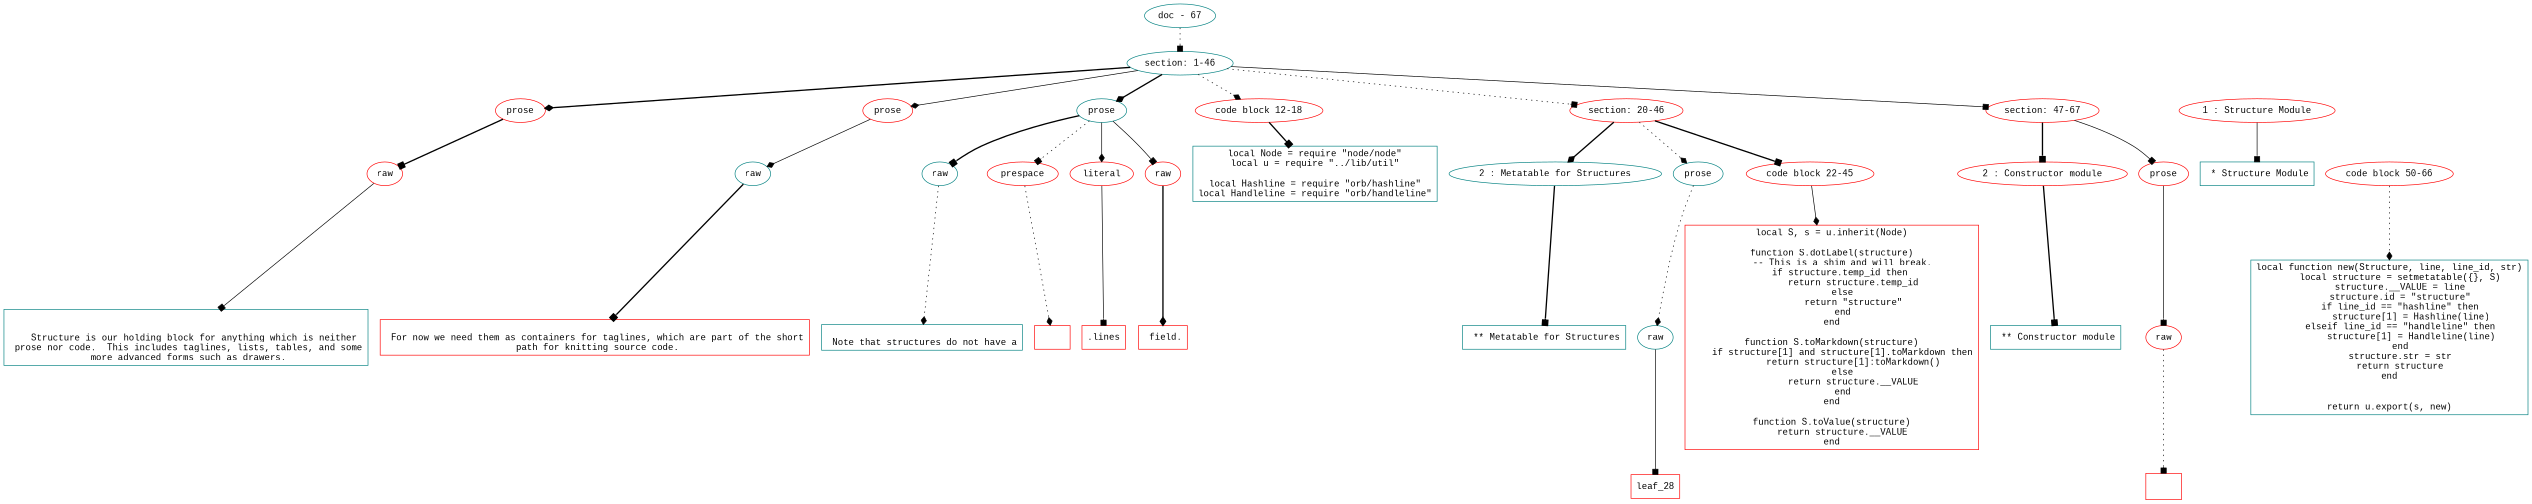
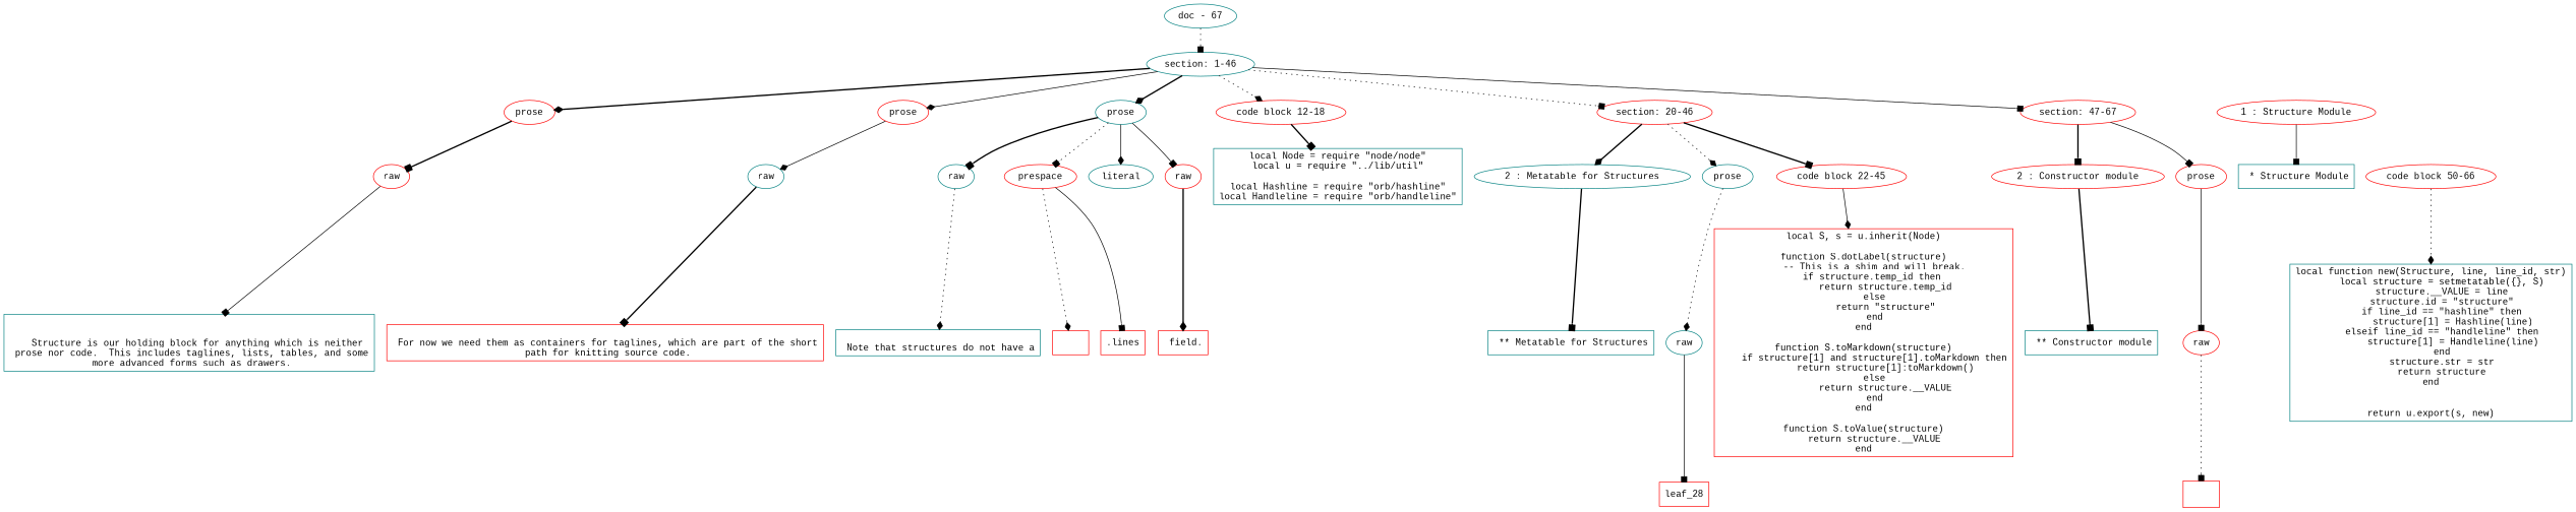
  digraph {
    fontname="Liberation Mono"
    node [color=red fontname="Liberation Mono"]
    edge [arrowhead=box fontname="Liberation Mono" style=bold]
    n1 [color=teal label="section: 1-46"]
    n2 [label="1 : Structure Module"]
    n3 [label=prose]
    n4 [label=prose]
    n5 [color=teal label=prose]
    n6 [label="code block 12-18"]
    n7 [label="section: 20-46"]
    n8 [label="section: 47-67"]
    n9 [label=raw]
    n10 [color=teal label=raw]
    n11 [color=teal label=raw]
    n12 [label=prespace]
-   n13 [label=literal]
+   n13 [color=teal label=literal]
    n14 [label=raw]
    n15 [color=teal label="2 : Metatable for Structures"]
    n16 [color=teal label=prose]
    n17 [label="code block 22-45"]
    n18 [color=teal label=raw]
    n19 [label="2 : Constructor module"]
    n20 [label=prose]
    n21 [label="code block 50-66"]
    n22 [label=raw]
    n23 [color=teal label=" * Structure Module" shape=rectangle]
    n24 [color=teal label="local Node = require \"node/node\"\nlocal u = require \"../lib/util\"\n\nlocal Hashline = require \"orb/hashline\"\nlocal Handleline = require \"orb/handleline\"" shape=rectangle]
    n25 [color=teal label="\n\n   Structure is our holding block for anything which is neither\n prose nor code.  This includes taglines, lists, tables, and some\n more advanced forms such as drawers.\n" shape=rectangle]
    n26 [label="\n For now we need them as containers for taglines, which are part of the short\n path for knitting source code.\n" shape=rectangle]
    n27 [color=teal label="\n Note that structures do not have a" shape=rectangle]
    n28 [label=" " shape=rectangle]
    n29 [label=".lines" shape=rectangle]
    n30 [label=" field.\n" shape=rectangle]
    n31 [color=teal label=" ** Metatable for Structures" shape=rectangle]
    n32 [label="local S, s = u.inherit(Node)\n\nfunction S.dotLabel(structure)\n    -- This is a shim and will break.\n    if structure.temp_id then \n        return structure.temp_id\n    else\n        return \"structure\"\n    end\nend\n\nfunction S.toMarkdown(structure)\n    if structure[1] and structure[1].toMarkdown then\n        return structure[1]:toMarkdown()\n    else\n        return structure.__VALUE\n    end\nend\n\nfunction S.toValue(structure)\n    return structure.__VALUE\nend" shape=rectangle]
    leaf_28 [shape=rectangle]
    n34 [color=teal label=" ** Constructor module" shape=rectangle]
    n35 [color=teal label="local function new(Structure, line, line_id, str)\n    local structure = setmetatable({}, S)\n    structure.__VALUE = line\n    structure.id = \"structure\"\n    if line_id == \"hashline\" then\n        structure[1] = Hashline(line)\n    elseif line_id == \"handleline\" then\n        structure[1] = Handleline(line)\n    end\n    structure.str = str\n    return structure\nend\n\n\nreturn u.export(s, new)" shape=rectangle]
    n36 [label="\n\n" shape=rectangle]
    n37 [color=teal label="doc - 67"]
    subgraph sub_1 {
      rank=same
      n1
    }
    subgraph sub_2 {
      rank=same
      n2
      n3
      n4
      n5
      n6
      n7
      n8
    }
    subgraph sub_3 {
      rank=same
      n9
    }
    subgraph sub_4 {
      rank=same
      n10
    }
    subgraph sub_5 {
      rank=same
      n11
      n12
      n13
      n14
    }
    subgraph sub_6 {
      rank=same
      n15
      n16
      n17
    }
    subgraph sub_7 {
      rank=same
      n18
    }
    subgraph sub_8 {
      rank=same
      n19
      n20
      n21
    }
    subgraph sub_9 {
      rank=same
      n22
    }
    n1 -> n3 [arrowhead=diamond]
    n1 -> n4 [arrowhead=diamond style=solid]
    n1 -> n5 [arrowhead=diamond]
    n1 -> n6 [arrowhead=diamond style=dotted]
    n1 -> n7 [style=dotted]
    n1 -> n8 [style=solid]
    n2 -> n23 [style=solid]
    n3 -> n9
    n4 -> n10 [arrowhead=diamond style=solid]
    n5 -> n11
    n5 -> n12 [style=dotted]
    n5 -> n13 [arrowhead=diamond style=solid]
    n5 -> n14 [style=solid]
    n6 -> n24
    n7 -> n15 [arrowhead=diamond]
    n7 -> n16 [arrowhead=diamond style=dotted]
    n7 -> n17
    n8 -> n19
    n8 -> n20 [style=solid]
    n9 -> n25 [style=solid]
    n10 -> n26
    n11 -> n27 [arrowhead=diamond style=dotted]
    n12 -> n28 [arrowhead=diamond style=dotted]
-   n13 -> n29 [style=solid]
+   n12 -> n29 [style=solid]
    n14 -> n30 [arrowhead=diamond]
    n15 -> n31
    n16 -> n18 [arrowhead=diamond style=dotted]
    n17 -> n32 [arrowhead=diamond style=solid]
    n18 -> leaf_28 [style=solid]
    n19 -> n34
    n20 -> n22 [style=solid]
    n21 -> n35 [arrowhead=diamond style=dotted]
    n22 -> n36 [style=dotted]
    n37 -> n1 [style=dotted]
  }
